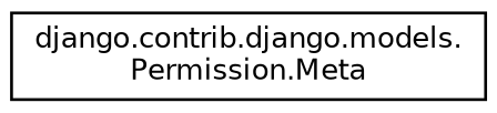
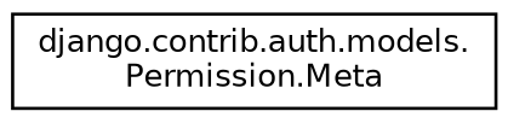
  digraph {
    rankdir=LR
-   n1 [color=black fillcolor=white fontname=Helvetica fontsize=10 height=0.2 label="django.contrib.django.models.\lPermission.Meta" shape=record style=filled width=0.4]
+   n1 [color=black fillcolor=white fontname=Helvetica fontsize=10 height=0.2 label="django.contrib.auth.models.\lPermission.Meta" shape=record style=filled width=0.4]
  }
